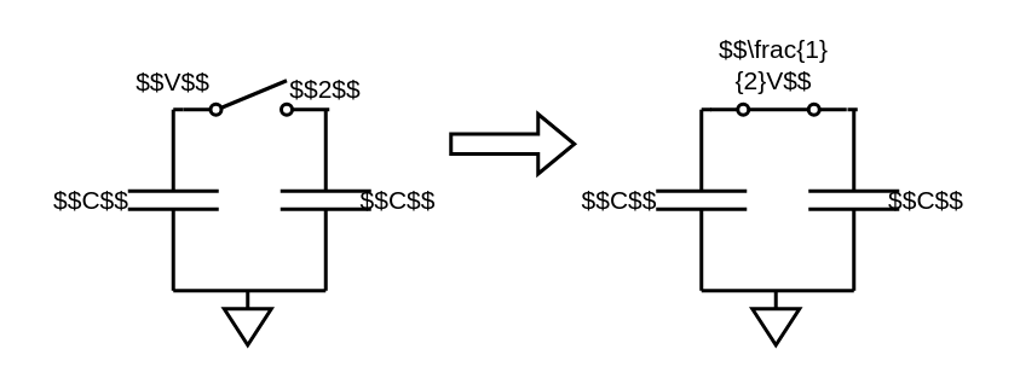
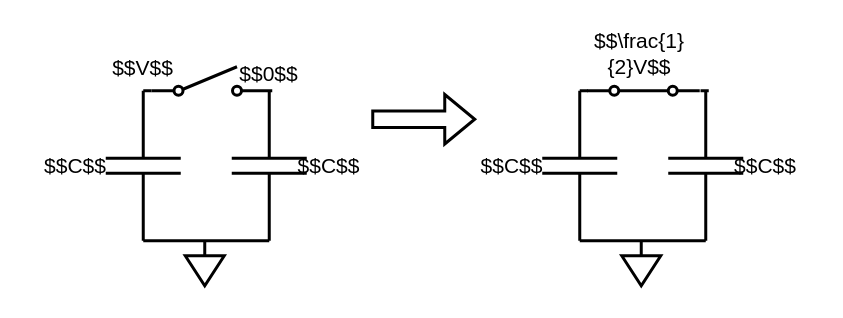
  <mxCell id="0" />
  <mxCell id="1" parent="0" />
  <mxCell id="2" value="" style="pointerEvents=1;verticalLabelPosition=bottom;shadow=0;dashed=0;align=center;html=1;verticalAlign=top;shape=mxgraph.electrical.capacitors.capacitor_1;direction=south;strokeWidth=2;" vertex="1" parent="1"><mxGeometry x="154" y="60" width="50" height="100" as="geometry" /></mxCell>
  <mxCell id="3" value="" style="pointerEvents=1;verticalLabelPosition=bottom;shadow=0;dashed=0;align=center;html=1;verticalAlign=top;shape=mxgraph.electrical.capacitors.capacitor_1;direction=south;strokeWidth=2;" vertex="1" parent="1"><mxGeometry x="70" y="60" width="50" height="100" as="geometry" /></mxCell>
  <mxCell id="4" value="" style="endArrow=none;html=1;rounded=0;entryX=1;entryY=0.5;entryDx=0;entryDy=0;entryPerimeter=0;exitX=1;exitY=0.5;exitDx=0;exitDy=0;exitPerimeter=0;strokeWidth=2;" edge="1" parent="1" source="3" target="2"><mxGeometry width="50" height="50" relative="1" as="geometry"><mxPoint x="100" y="160" as="sourcePoint" /><mxPoint x="150" y="110" as="targetPoint" /></mxGeometry></mxCell>
  <mxCell id="5" value="" style="pointerEvents=1;verticalLabelPosition=bottom;shadow=0;dashed=0;align=center;html=1;verticalAlign=top;shape=mxgraph.electrical.signal_sources.signal_ground;strokeWidth=2;" vertex="1" parent="1"><mxGeometry x="123" y="160" width="26" height="30" as="geometry" /></mxCell>
  <mxCell id="6" value="&lt;font style=&quot;font-size: 14px;&quot;&gt;$$C$$&lt;/font&gt;" style="text;html=1;align=center;verticalAlign=middle;whiteSpace=wrap;rounded=0;strokeWidth=2;" vertex="1" parent="1"><mxGeometry x="20" y="95" width="60" height="30" as="geometry" /></mxCell>
  <mxCell id="7" value="&lt;font style=&quot;font-size: 14px;&quot;&gt;$$C$$&lt;/font&gt;" style="text;html=1;align=center;verticalAlign=middle;whiteSpace=wrap;rounded=0;strokeWidth=2;" vertex="1" parent="1"><mxGeometry x="189" y="95" width="60" height="30" as="geometry" /></mxCell>
  <mxCell id="8" value="" style="html=1;shape=mxgraph.electrical.electro-mechanical.singleSwitch;aspect=fixed;elSwitchState=off;strokeWidth=2;" vertex="1" parent="1"><mxGeometry x="100.5" y="44" width="75" height="20" as="geometry" /></mxCell>
  <mxCell id="9" value="" style="endArrow=none;html=1;rounded=0;entryX=1;entryY=0.5;entryDx=0;entryDy=0;entryPerimeter=0;exitX=0;exitY=0.5;exitDx=0;exitDy=0;exitPerimeter=0;strokeWidth=2;" edge="1" parent="1" source="3"><mxGeometry width="50" height="50" relative="1" as="geometry"><mxPoint x="16.5" y="60" as="sourcePoint" /><mxPoint x="100.5" y="60" as="targetPoint" /></mxGeometry></mxCell>
  <mxCell id="10" value="" style="endArrow=none;html=1;rounded=0;entryX=1;entryY=0.5;entryDx=0;entryDy=0;entryPerimeter=0;exitX=0;exitY=0.5;exitDx=0;exitDy=0;exitPerimeter=0;strokeWidth=2;" edge="1" parent="1"><mxGeometry width="50" height="50" relative="1" as="geometry"><mxPoint x="175.5" y="60" as="sourcePoint" /><mxPoint x="181" y="60" as="targetPoint" /></mxGeometry></mxCell>
  <mxCell id="11" value="&lt;font style=&quot;font-size: 14px;&quot;&gt;$$V$$&lt;/font&gt;" style="text;html=1;align=center;verticalAlign=middle;whiteSpace=wrap;rounded=0;" vertex="1" parent="1"><mxGeometry x="65" y="30" width="60" height="30" as="geometry" /></mxCell>
- <mxCell id="12" value="&lt;font style=&quot;font-size: 14px;&quot;&gt;$$2$$&lt;/font&gt;" style="text;html=1;align=center;verticalAlign=middle;whiteSpace=wrap;rounded=0;" vertex="1" parent="1"><mxGeometry x="149" y="34" width="60" height="30" as="geometry" /></mxCell>
+ <mxCell id="12" value="&lt;font style=&quot;font-size: 14px;&quot;&gt;$$0$$&lt;/font&gt;" style="text;html=1;align=center;verticalAlign=middle;whiteSpace=wrap;rounded=0;" vertex="1" parent="1"><mxGeometry x="149" y="34" width="60" height="30" as="geometry" /></mxCell>
  <mxCell id="13" value="" style="pointerEvents=1;verticalLabelPosition=bottom;shadow=0;dashed=0;align=center;html=1;verticalAlign=top;shape=mxgraph.electrical.capacitors.capacitor_1;direction=south;strokeWidth=2;" vertex="1" parent="1"><mxGeometry x="445" y="60" width="50" height="100" as="geometry" /></mxCell>
  <mxCell id="14" value="" style="pointerEvents=1;verticalLabelPosition=bottom;shadow=0;dashed=0;align=center;html=1;verticalAlign=top;shape=mxgraph.electrical.capacitors.capacitor_1;direction=south;strokeWidth=2;" vertex="1" parent="1"><mxGeometry x="361" y="60" width="50" height="100" as="geometry" /></mxCell>
  <mxCell id="15" value="" style="endArrow=none;html=1;rounded=0;entryX=1;entryY=0.5;entryDx=0;entryDy=0;entryPerimeter=0;exitX=1;exitY=0.5;exitDx=0;exitDy=0;exitPerimeter=0;strokeWidth=2;" edge="1" parent="1" source="14" target="13"><mxGeometry width="50" height="50" relative="1" as="geometry"><mxPoint x="391" y="160" as="sourcePoint" /><mxPoint x="441" y="110" as="targetPoint" /></mxGeometry></mxCell>
  <mxCell id="16" value="" style="pointerEvents=1;verticalLabelPosition=bottom;shadow=0;dashed=0;align=center;html=1;verticalAlign=top;shape=mxgraph.electrical.signal_sources.signal_ground;strokeWidth=2;" vertex="1" parent="1"><mxGeometry x="414" y="160" width="26" height="30" as="geometry" /></mxCell>
  <mxCell id="17" value="&lt;font style=&quot;font-size: 14px;&quot;&gt;$$C$$&lt;/font&gt;" style="text;html=1;align=center;verticalAlign=middle;whiteSpace=wrap;rounded=0;strokeWidth=2;" vertex="1" parent="1"><mxGeometry x="311" y="95" width="60" height="30" as="geometry" /></mxCell>
  <mxCell id="18" value="&lt;font style=&quot;font-size: 14px;&quot;&gt;$$C$$&lt;/font&gt;" style="text;html=1;align=center;verticalAlign=middle;whiteSpace=wrap;rounded=0;" vertex="1" parent="1"><mxGeometry x="480" y="95" width="60" height="30" as="geometry" /></mxCell>
  <mxCell id="19" value="" style="endArrow=none;html=1;rounded=0;entryX=1;entryY=0.5;entryDx=0;entryDy=0;entryPerimeter=0;exitX=0;exitY=0.5;exitDx=0;exitDy=0;exitPerimeter=0;strokeWidth=2;" edge="1" parent="1" source="14"><mxGeometry width="50" height="50" relative="1" as="geometry"><mxPoint x="307.5" y="60" as="sourcePoint" /><mxPoint x="391.5" y="60" as="targetPoint" /></mxGeometry></mxCell>
  <mxCell id="20" value="" style="endArrow=none;html=1;rounded=0;entryX=1;entryY=0.5;entryDx=0;entryDy=0;entryPerimeter=0;exitX=0;exitY=0.5;exitDx=0;exitDy=0;exitPerimeter=0;strokeWidth=2;" edge="1" parent="1"><mxGeometry width="50" height="50" relative="1" as="geometry"><mxPoint x="466.5" y="60" as="sourcePoint" /><mxPoint x="472" y="60" as="targetPoint" /></mxGeometry></mxCell>
  <mxCell id="21" value="&lt;font style=&quot;font-size: 14px;&quot;&gt;$$\frac{1}{2}V$$&lt;/font&gt;" style="text;html=1;align=center;verticalAlign=middle;whiteSpace=wrap;rounded=0;" vertex="1" parent="1"><mxGeometry x="396" y="20" width="60" height="30" as="geometry" /></mxCell>
  <mxCell id="22" value="" style="html=1;shape=mxgraph.electrical.electro-mechanical.singleSwitch;aspect=fixed;elSwitchState=on;strokeWidth=2;" vertex="1" parent="1"><mxGeometry x="391" y="44" width="75" height="20" as="geometry" /></mxCell>
  <mxCell id="23" value="" style="shape=flexArrow;endArrow=classic;html=1;rounded=0;strokeWidth=2;" edge="1" parent="1"><mxGeometry width="50" height="50" relative="1" as="geometry"><mxPoint x="247" y="79" as="sourcePoint" /><mxPoint x="317" y="79" as="targetPoint" /></mxGeometry></mxCell>
